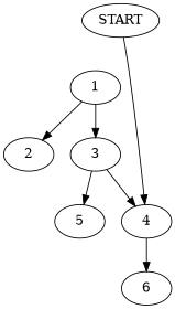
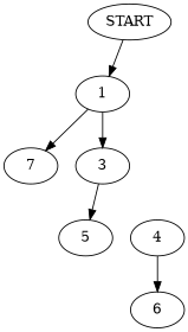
  digraph {
    n1 [label=START]
    1
-   2
+   2 [label=7]
    3
    4
    5
    6
-   n1 -> 4
+   n1 -> 1
    1 -> 2
    1 -> 3
-   3 -> 4
    3 -> 5
    4 -> 6
  }
